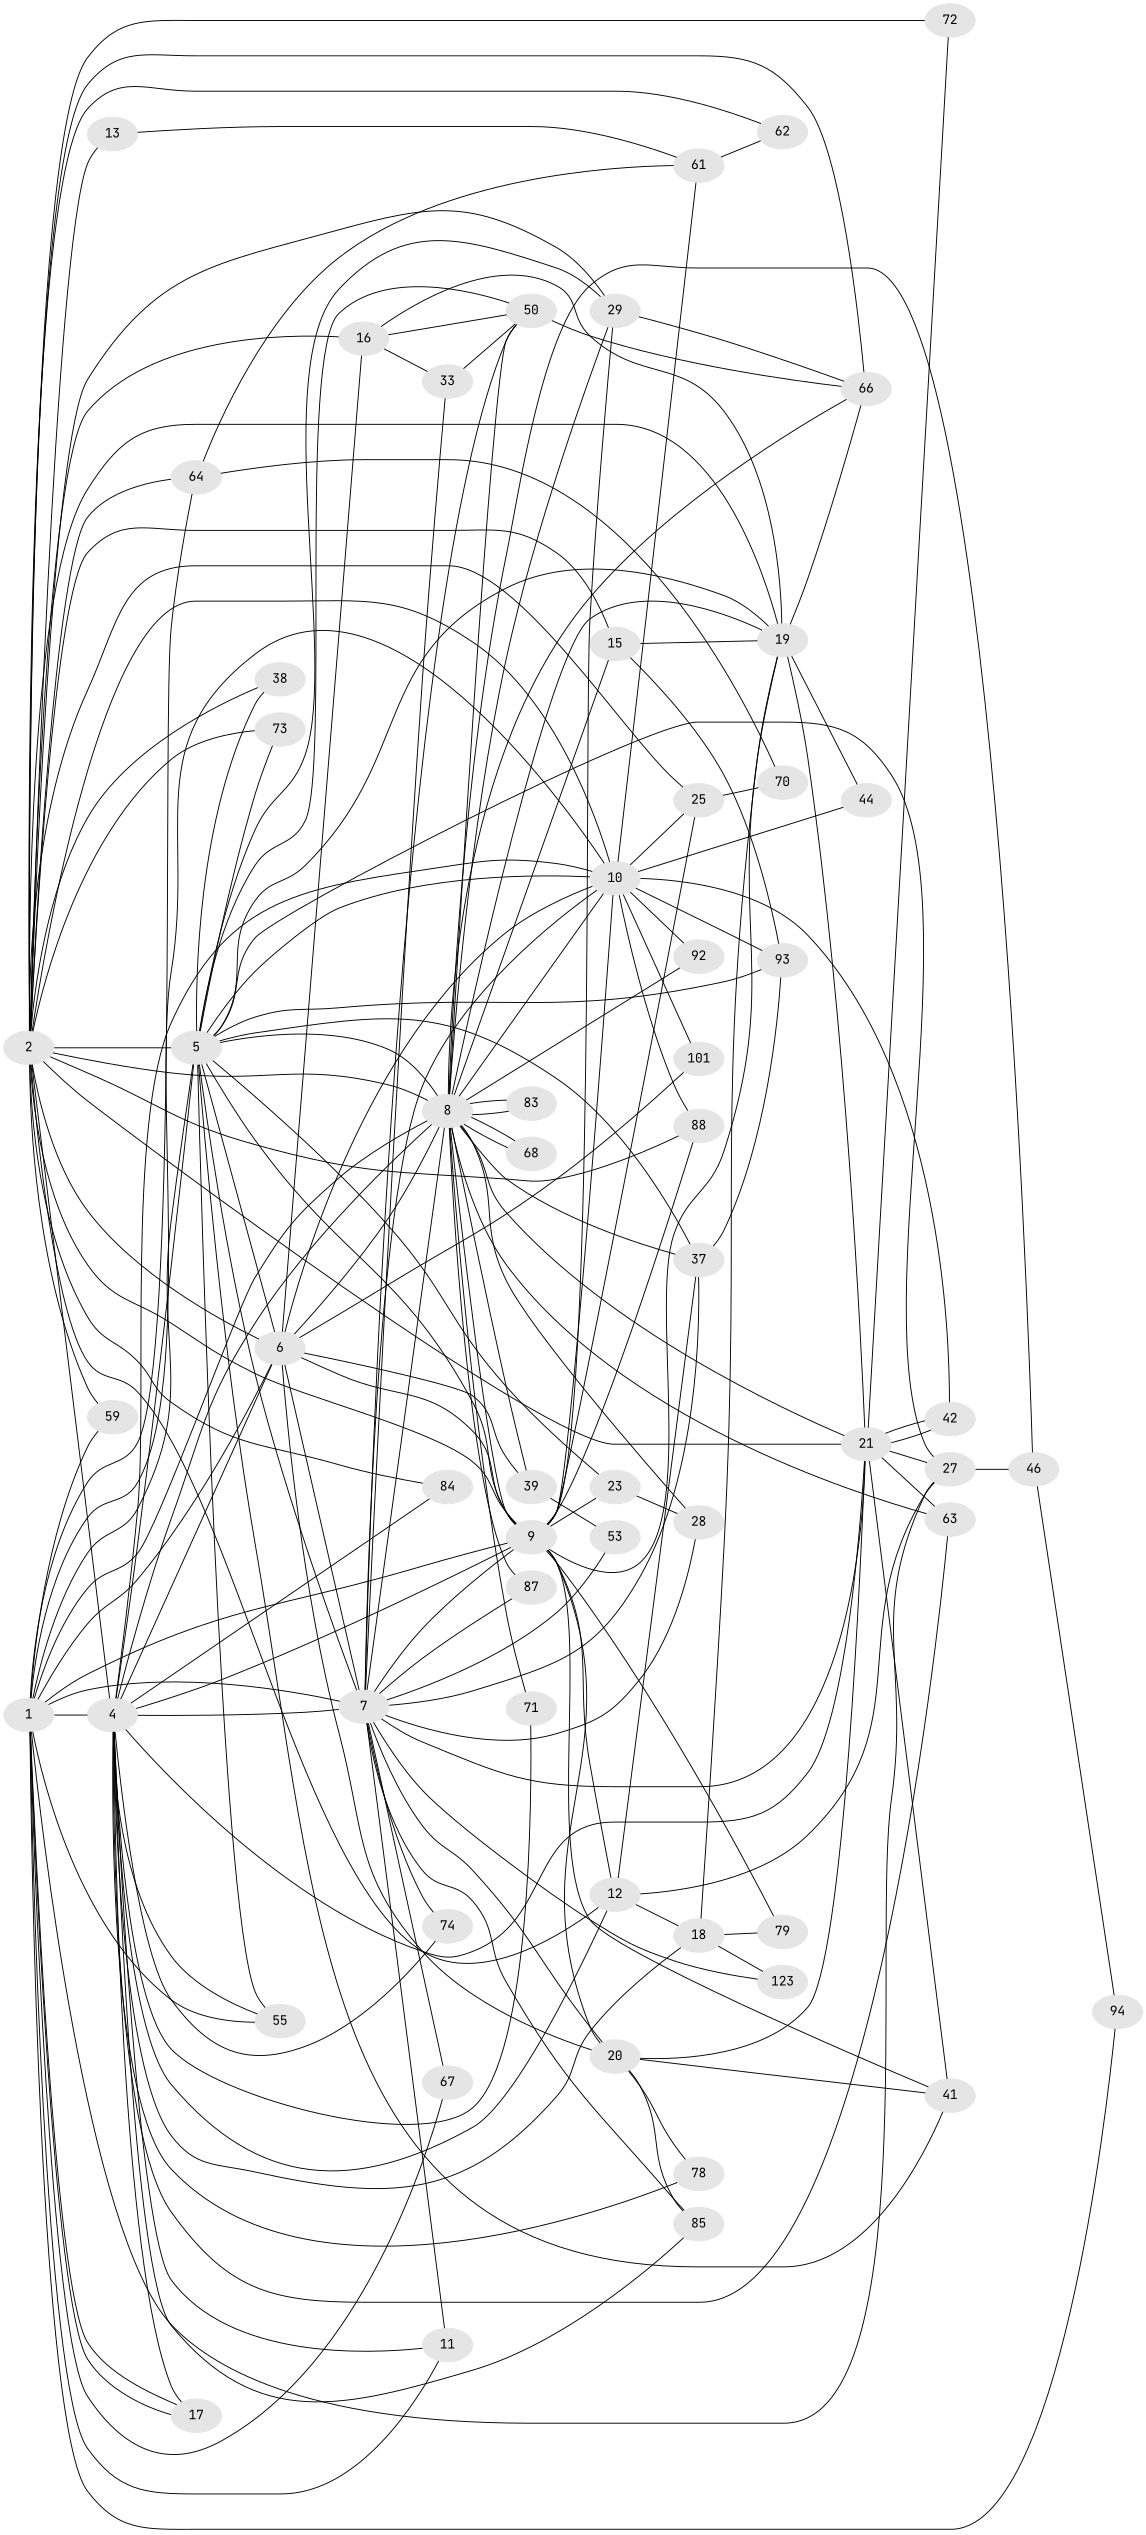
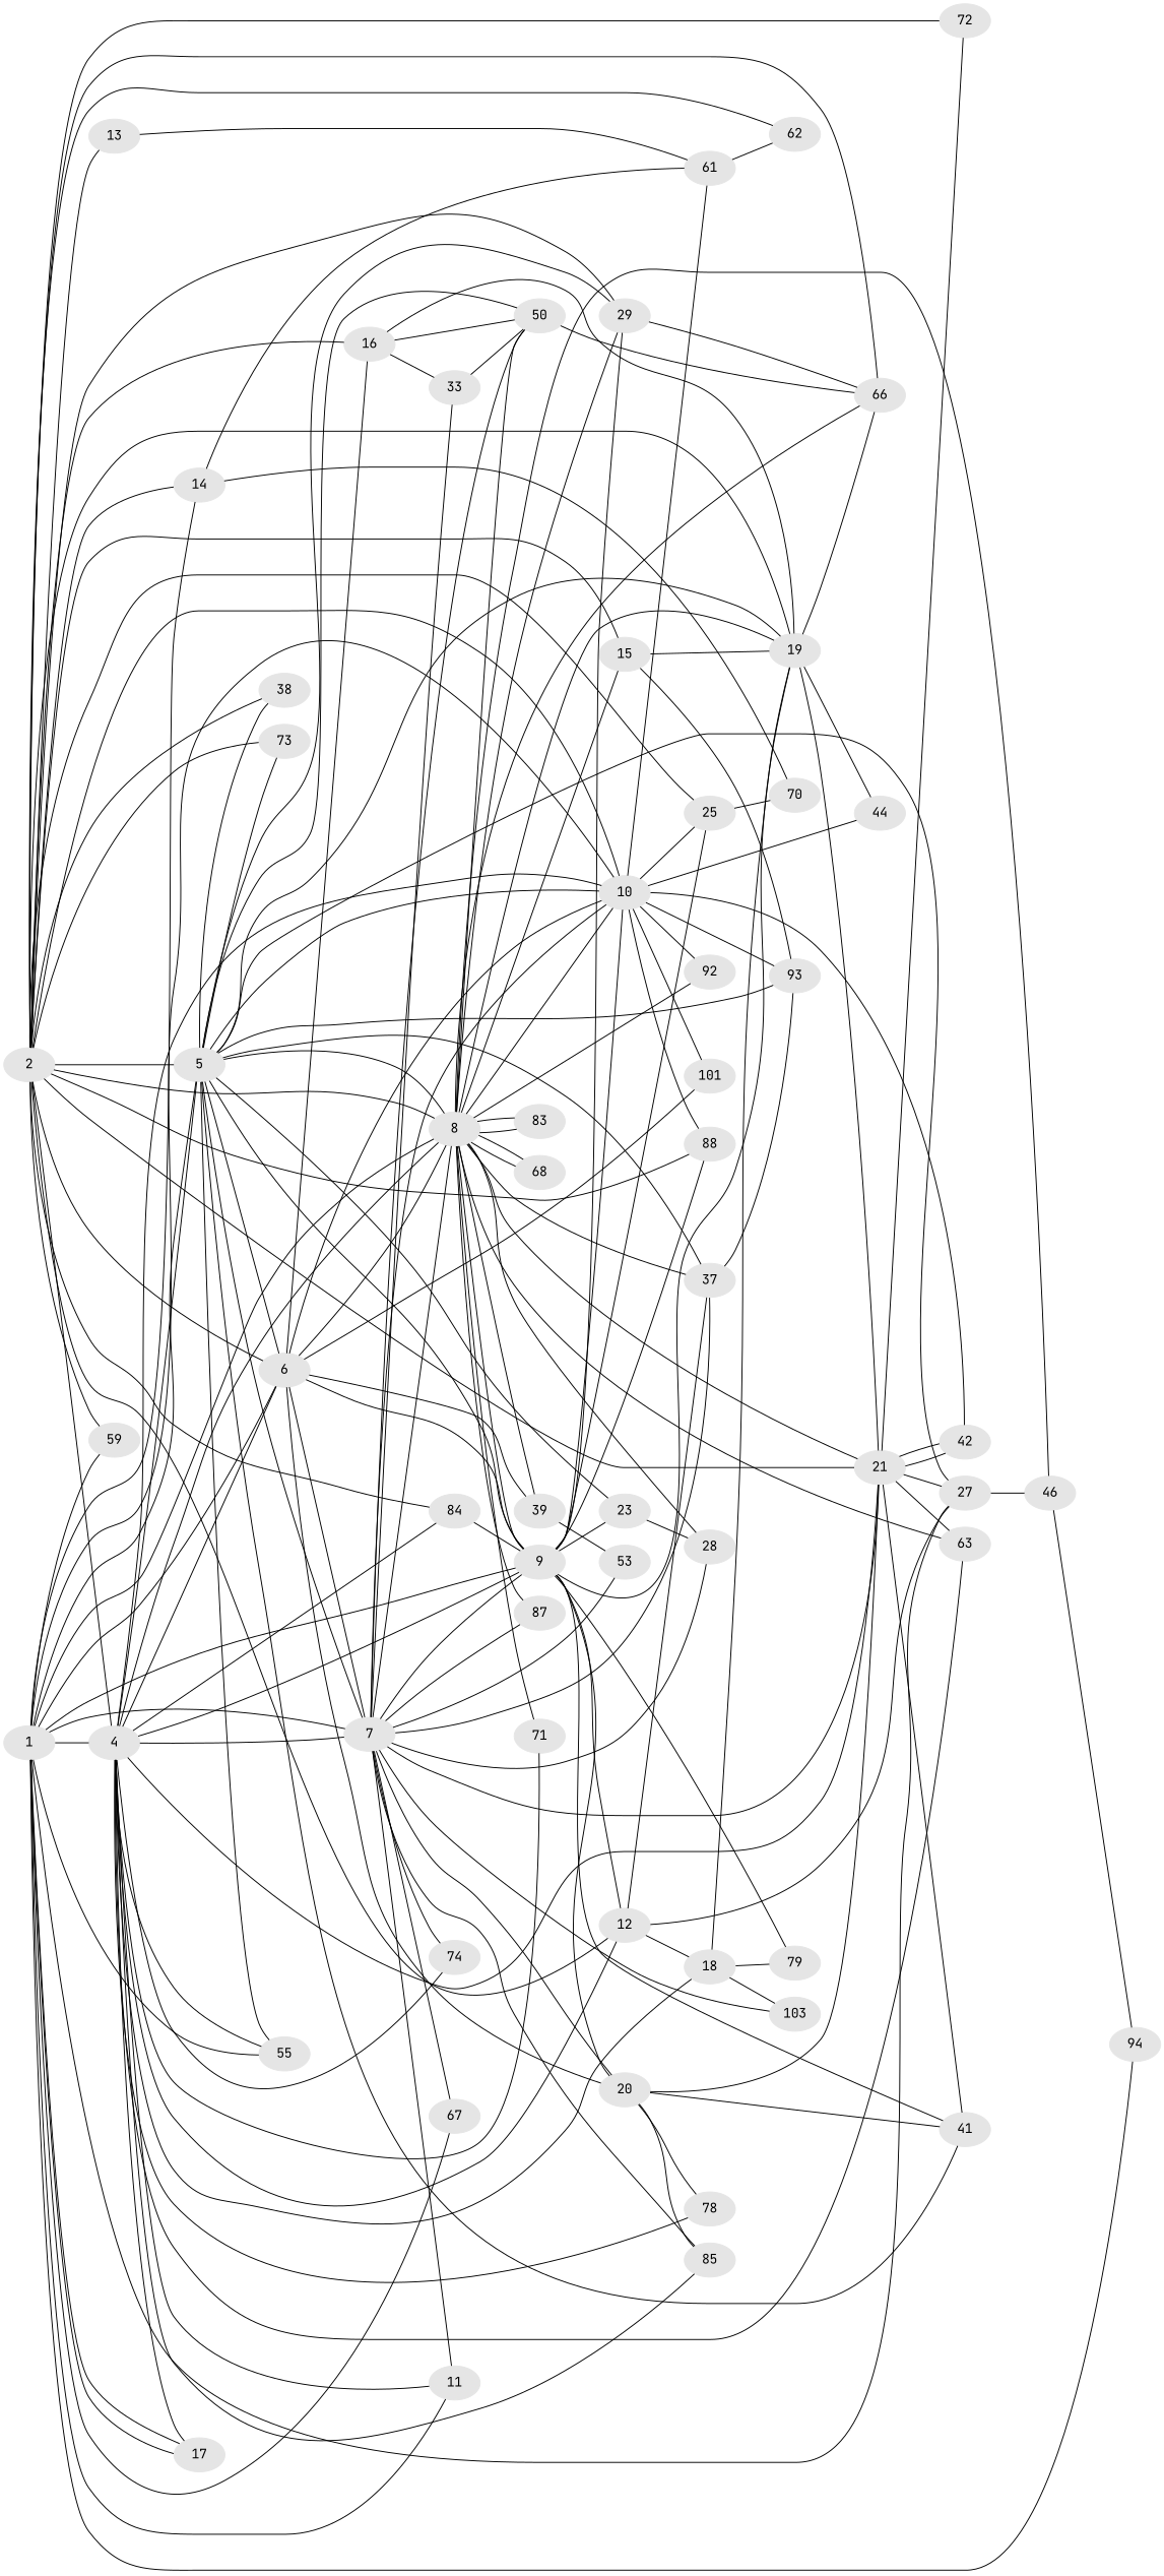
  graph {
    fontname="JetBrains Mono"
    rankdir=LR
    node [color=gray90 fontname="JetBrains Mono" style=filled]
    edge [fontname="JetBrains Mono"]
    2 [super="+3"]
    4 [super="+76+105+32+26"]
    5 [super="+111+119+80+43+36+34+45"]
    6 [super="+40"]
    8 [super="+81"]
    9 [super="+90"]
    10
-   14 [label=64]
+   14
    59
    12
    13
    15
    16 [super="+89"]
    19 [super="+24"]
    21 [super="+22+97"]
    25 [super="+75"]
    29 [super="+108"]
    38
    62
    66 [super="+86"]
    72 [super="+116"]
    73
    84
    88 [super="+100"]
    1
    7
    11
    17 [super="+58"]
    27 [super="+48"]
    55
    67
    94
    18
    63
    71
    74
    78
    85 [super="+106"]
    23
    37 [super="+82+54"]
    41 [super="+98"]
    50 [super="+60"]
    93 [super="+95"]
    20 [super="+99"]
    39
    101
    28 [super="+30"]
    33
    53
    87
-   103 [label=123]
+   103
    46
    68
    83
    92
    79
    42 [super="+104+61"]
    n58 [label=61 super="+57"]
    44
    70
    2 -- 4 [weight=4]
    2 -- 5 [weight=5]
    2 -- 6 [weight=2]
    2 -- 8 [weight=2]
-   2 -- 9 [weight=3]
+   84 -- 9 [weight=3]
    2 -- 10 [weight=2]
    2 -- 14
    2 -- 59
    2 -- 12
    2 -- 13 [weight=2]
    2 -- 15
    2 -- 16
    2 -- 19
    2 -- 21
    2 -- 25
    2 -- 29
    2 -- 38
    2 -- 62
    2 -- 66
    2 -- 72 [weight=2]
    2 -- 73
    2 -- 84
    2 -- 88
    4 -- 5 [weight=3]
    4 -- 6
    4 -- 8 [weight=2]
    4 -- 9
    4 -- 10
    4 -- 12
    4 -- 21 [weight=2]
    4 -- 84
    4 -- 7 [weight=2]
    4 -- 11
    4 -- 17
    4 -- 55
    4 -- 18
    4 -- 63
    4 -- 71
    4 -- 74
    4 -- 78
    4 -- 85
    5 -- 6
    5 -- 8
    5 -- 9
    5 -- 10
    5 -- 19
    5 -- 29
    5 -- 38
    5 -- 73
    5 -- 7 [weight=2]
    5 -- 27
    5 -- 55
    5 -- 23
    5 -- 37
    5 -- 41
    5 -- 50
    5 -- 93
    6 -- 8
    6 -- 9
    6 -- 10
    6 -- 16
    6 -- 7
    6 -- 20
    6 -- 39
    6 -- 101
    8 -- 9
    8 -- 10
    8 -- 15
    8 -- 19
    8 -- 21
    8 -- 29
    8 -- 66
    8 -- 63
    8 -- 71
    8 -- 37
    8 -- 50
    8 -- 39
    8 -- 28
    8 -- 87
    8 -- 46
    8 -- 68
    8 -- 68
    8 -- 83
    8 -- 83
    8 -- 92
    9 -- 10
    9 -- 12
    9 -- 19
    9 -- 25
    9 -- 29
    9 -- 88
    9 -- 23
    9 -- 41
    9 -- 20
    9 -- 79
    10 -- 25
    10 -- 88
    10 -- 93
    10 -- 101
    10 -- 92
    10 -- 42
    10 -- n58
    10 -- 44
    14 -- n58
    14 -- 70
    12 -- 27
    12 -- 18
    12 -- 37
    13 -- n58
    15 -- 19
    15 -- 93
    16 -- 19
    16 -- 50
    16 -- 33
    19 -- 21
    19 -- 66
    19 -- 44
    21 -- 72
    21 -- 27
    21 -- 63
    21 -- 41
    21 -- 42
    21 -- 42
    25 -- 70
    29 -- 66
    1 -- 4 [weight=3]
    1 -- 5 [weight=2]
    1 -- 6 [weight=2]
    1 -- 8
    1 -- 9
    1 -- 10
    1 -- 14
    1 -- 59
    1 -- 7
    1 -- 11
    1 -- 17 [weight=2]
    1 -- 17
    1 -- 27
    1 -- 55
    1 -- 67
    1 -- 94
    7 -- 8
    7 -- 9
    7 -- 10
    7 -- 21 [weight=2]
    7 -- 11
    7 -- 67
    7 -- 74
    7 -- 85
    7 -- 37
    7 -- 50
    7 -- 20
    7 -- 28
    7 -- 33
    7 -- 53
    7 -- 87
    7 -- 103
    27 -- 46
    18 -- 19
    18 -- 103
    18 -- 79
    23 -- 28
    37 -- 93
    50 -- 66
    20 -- 21
    20 -- 78
    20 -- 85
    20 -- 41
    39 -- 53
    33 -- 50
    46 -- 94
    n58 -- 62
  }
